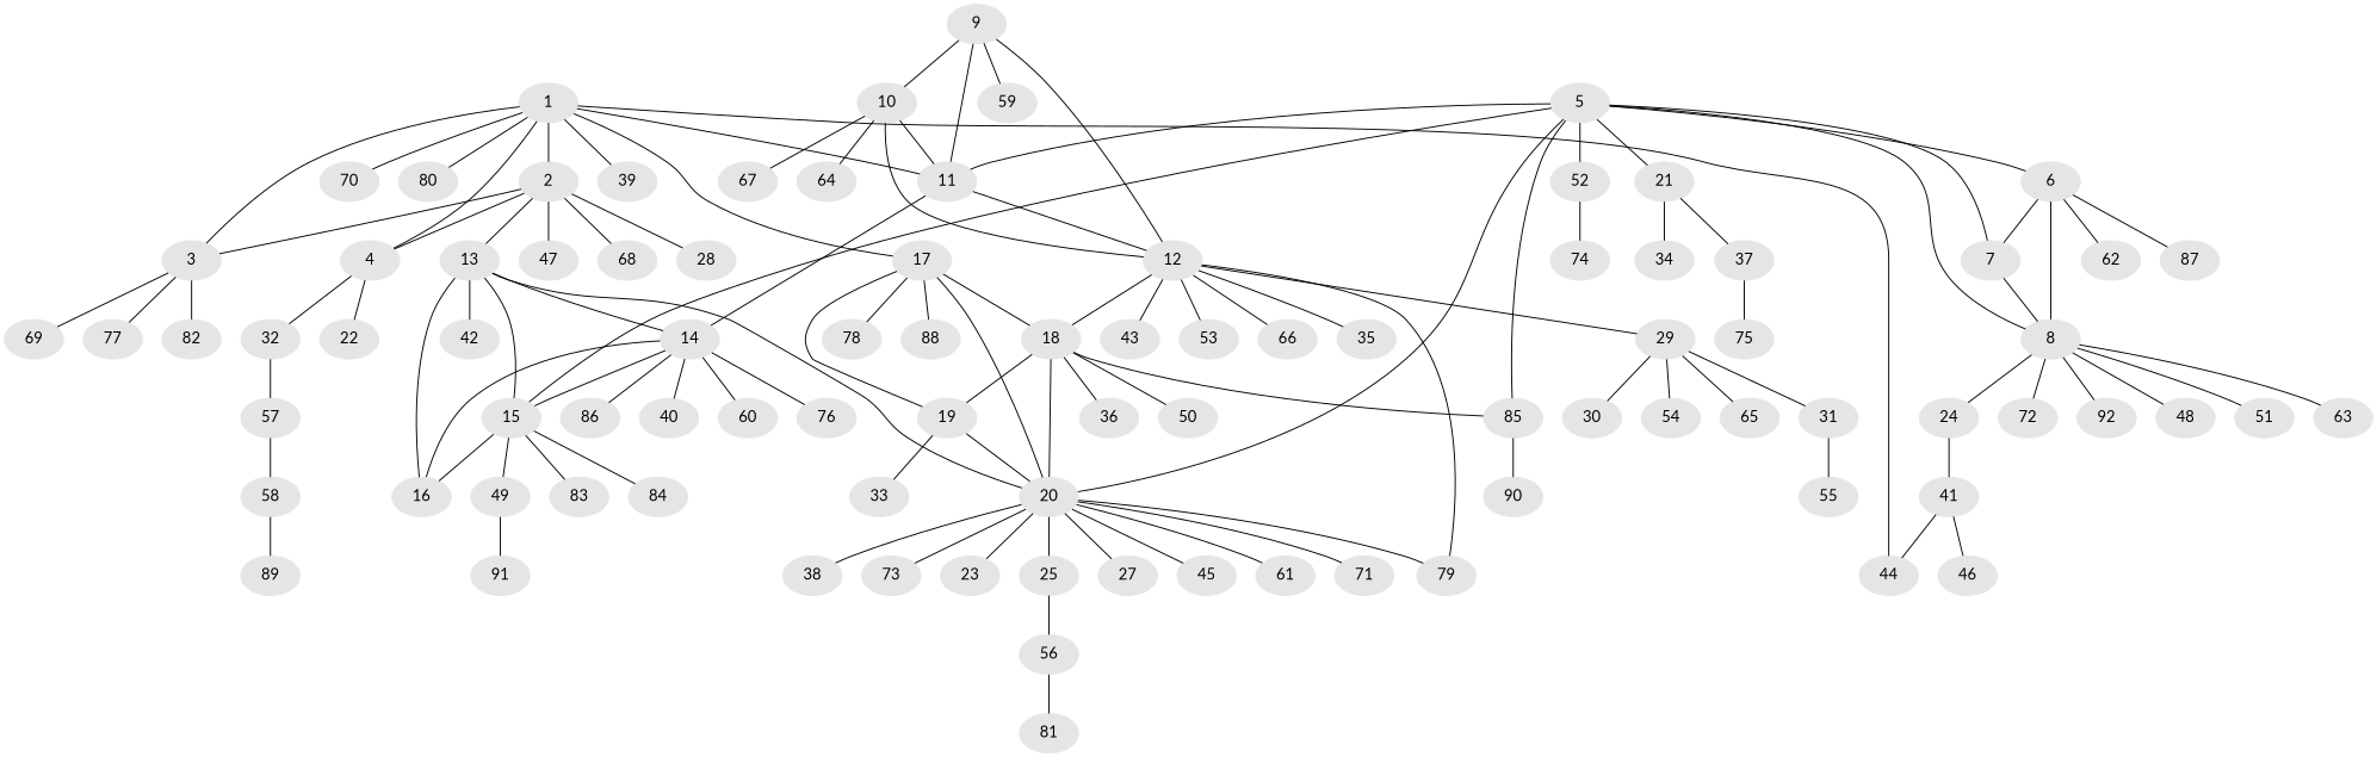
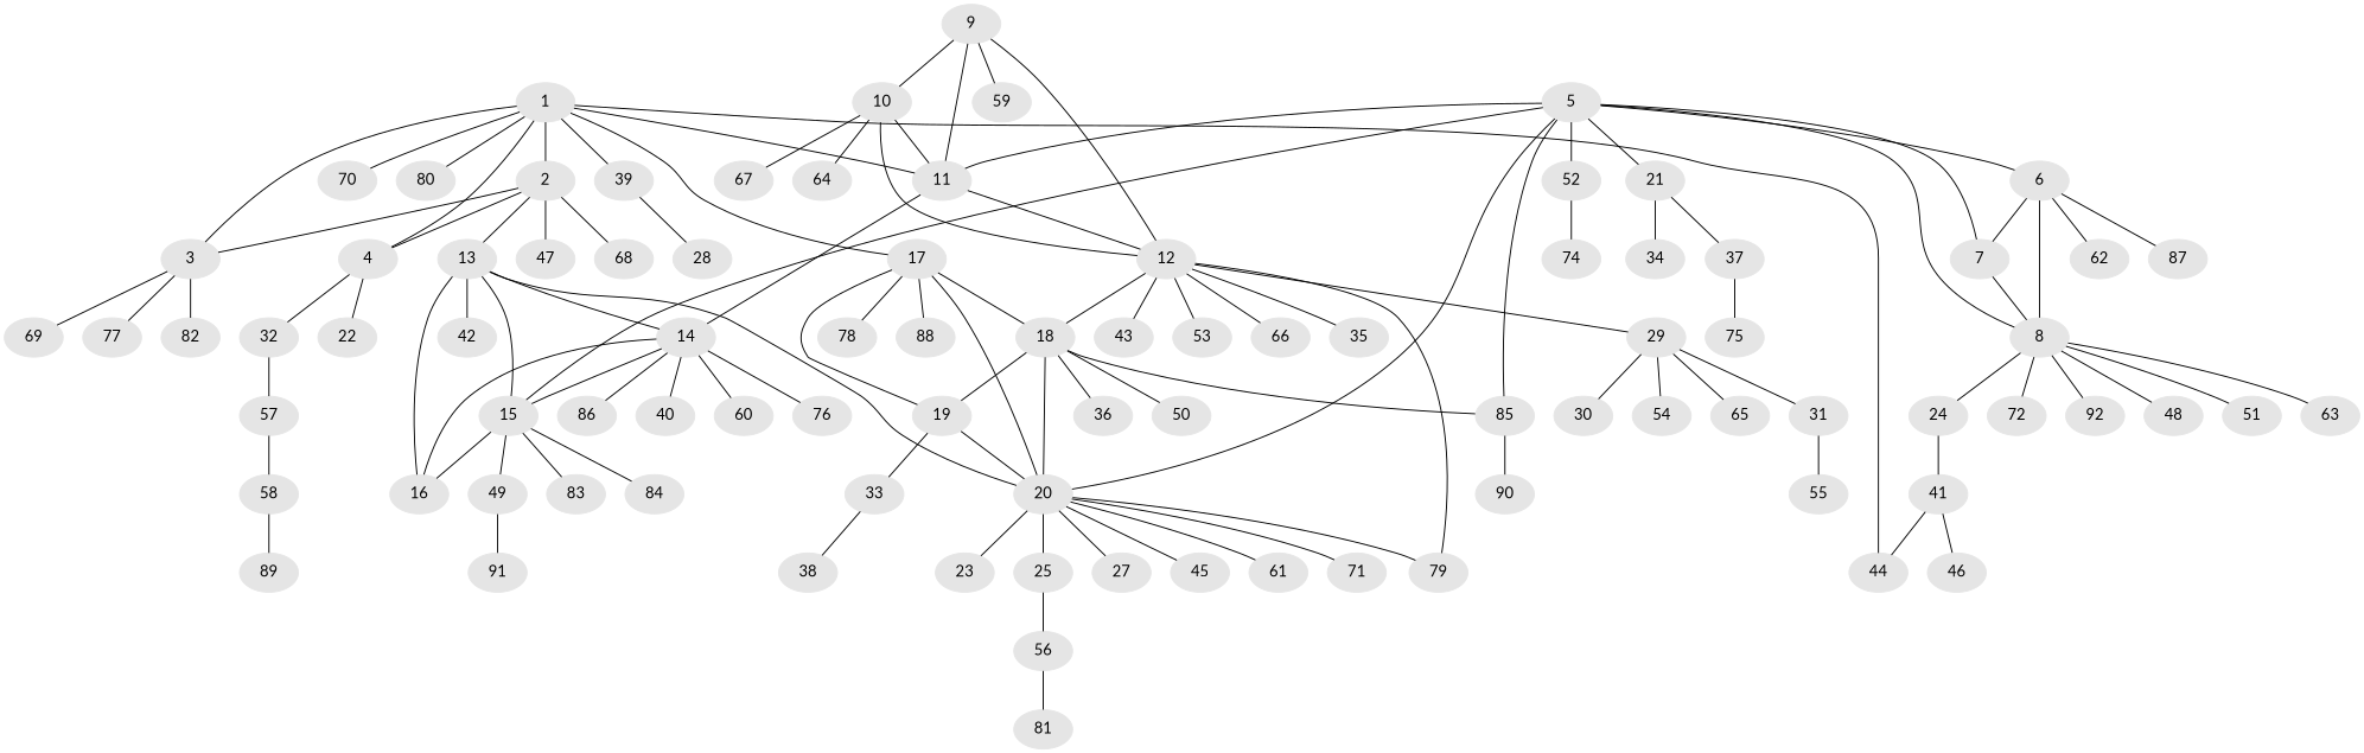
  graph {
    fontname=Lato
    node [color=gray90 fontname=Lato style=filled]
    edge [fontname=Lato]
    1
    2
    3
    4
    11
    17
    39
    44
    70
    80
    13
    28
    47
    68
    69
    77
    82
    22
    32
    12
    14
    20
    18
    19
    78
    88
    15
    16
    42
    7
    8
    57
    5
    6
    21
    52
    85
    62
    87
    24
    48
    51
    63
    72
    92
    49
    83
    84
    79
    23
    25
    27
    38
    45
    61
    71
-   73
    34
    37
    74
    90
    41
    9
    10
    59
    64
    67
    29
    35
    43
    53
    66
    40
    60
    76
    86
    36
    50
    30
    31
    54
    65
    91
    33
    56
    75
    46
    81
    55
    58
    89
    1 -- 2
    1 -- 3
    1 -- 4
    1 -- 11
    1 -- 17
    1 -- 39
    1 -- 44
    1 -- 70
    1 -- 80
    2 -- 3
    2 -- 4
    2 -- 13
-   2 -- 28
+   39 -- 28
    2 -- 47
    2 -- 68
    3 -- 69
    3 -- 77
    3 -- 82
    4 -- 22
    4 -- 32
    11 -- 12
    11 -- 14
    17 -- 20
    17 -- 18
    17 -- 19
    17 -- 78
    17 -- 88
    13 -- 14
    13 -- 20
    13 -- 15
    13 -- 16
    13 -- 42
    32 -- 57
    12 -- 18
    12 -- 79
    12 -- 29
    12 -- 35
    12 -- 43
    12 -- 53
    12 -- 66
    14 -- 15
    14 -- 16
    14 -- 40
    14 -- 60
    14 -- 76
    14 -- 86
    20 -- 79
    20 -- 23
    20 -- 25
    20 -- 27
-   20 -- 38
+   33 -- 38
    20 -- 45
    20 -- 61
    20 -- 71
-   20 -- 73
    18 -- 20
    18 -- 19
    18 -- 85
    18 -- 36
    18 -- 50
    19 -- 20
    19 -- 33
    15 -- 16
    15 -- 49
    15 -- 83
    15 -- 84
    7 -- 8
    8 -- 24
    8 -- 48
    8 -- 51
    8 -- 63
    8 -- 72
    8 -- 92
    57 -- 58
    5 -- 11
    5 -- 20
    5 -- 15
    5 -- 7
    5 -- 8
    5 -- 6
    5 -- 21
    5 -- 52
    5 -- 85
    6 -- 7
    6 -- 8
    6 -- 62
    6 -- 87
    21 -- 34
    21 -- 37
    52 -- 74
    85 -- 90
    24 -- 41
    49 -- 91
    25 -- 56
    37 -- 75
    41 -- 44
    41 -- 46
    9 -- 11
    9 -- 12
    9 -- 10
    9 -- 59
    10 -- 11
    10 -- 12
    10 -- 64
    10 -- 67
    29 -- 30
    29 -- 31
    29 -- 54
    29 -- 65
    31 -- 55
    56 -- 81
    58 -- 89
  }
